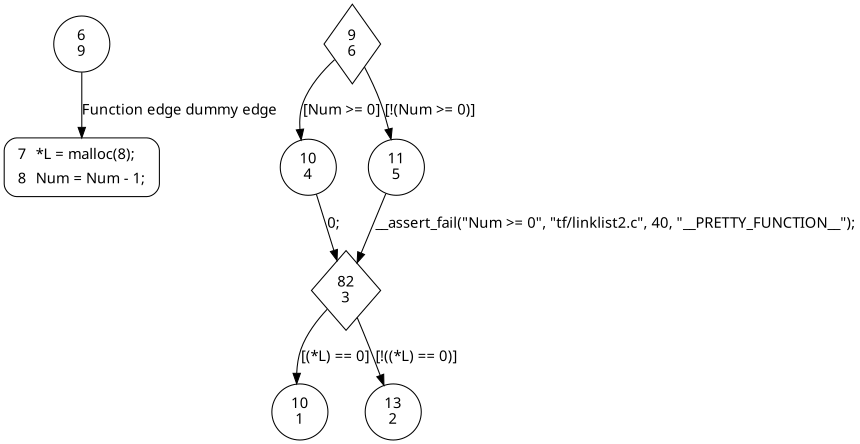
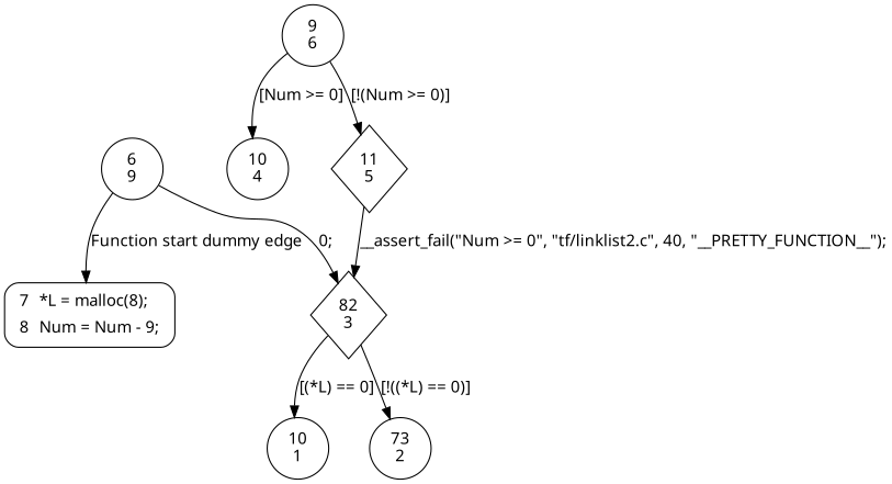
  digraph {
    fontname="Noto Sans"
    node [fontname="Noto Sans" shape=circle]
    edge [fontname="Noto Sans"]
    n1 [label="6\n9"]
-   n2 [fillcolor=white label=<<table border="0" cellborder="0" cellpadding="3" bgcolor="white"><tr><td align="right">7</td><td align="left">*L = malloc(8);</td></tr><tr><td align="right">8</td><td align="left">Num = Num - 1;</td></tr></table>> penwidth=1 shape=Mrecord style="filled,bold"]
-   n3 [label="9\n6" shape=diamond]
+   n2 [fillcolor=white label=<<table border="0" cellborder="0" cellpadding="3" bgcolor="white"><tr><td align="right">7</td><td align="left">*L = malloc(8);</td></tr><tr><td align="right">8</td><td align="left">Num = Num - 9;</td></tr></table>> penwidth=1 shape=Mrecord style="filled,bold"]
+   n3 [label="9\n6"]
    n4 [label="10\n4"]
-   n5 [label="11\n5"]
+   n5 [label="11\n5" shape=diamond]
    n6 [label="82\n3" shape=diamond]
    n7 [label="10\n1"]
-   n8 [label="13\n2"]
-   n1 -> n2 [label="Function edge dummy edge"]
+   n8 [label="73\n2"]
+   n1 -> n2 [label="Function start dummy edge"]
    n3 -> n4 [label="[Num >= 0]"]
    n3 -> n5 [label="[!(Num >= 0)]"]
-   n4 -> n6 [label="0;"]
+   n1 -> n6 [label="0;"]
    n5 -> n6 [label="__assert_fail(\"Num >= 0\", \"tf/linklist2.c\", 40, \"__PRETTY_FUNCTION__\");"]
    n6 -> n7 [label="[(*L) == 0]"]
    n6 -> n8 [label="[!((*L) == 0)]"]
  }
